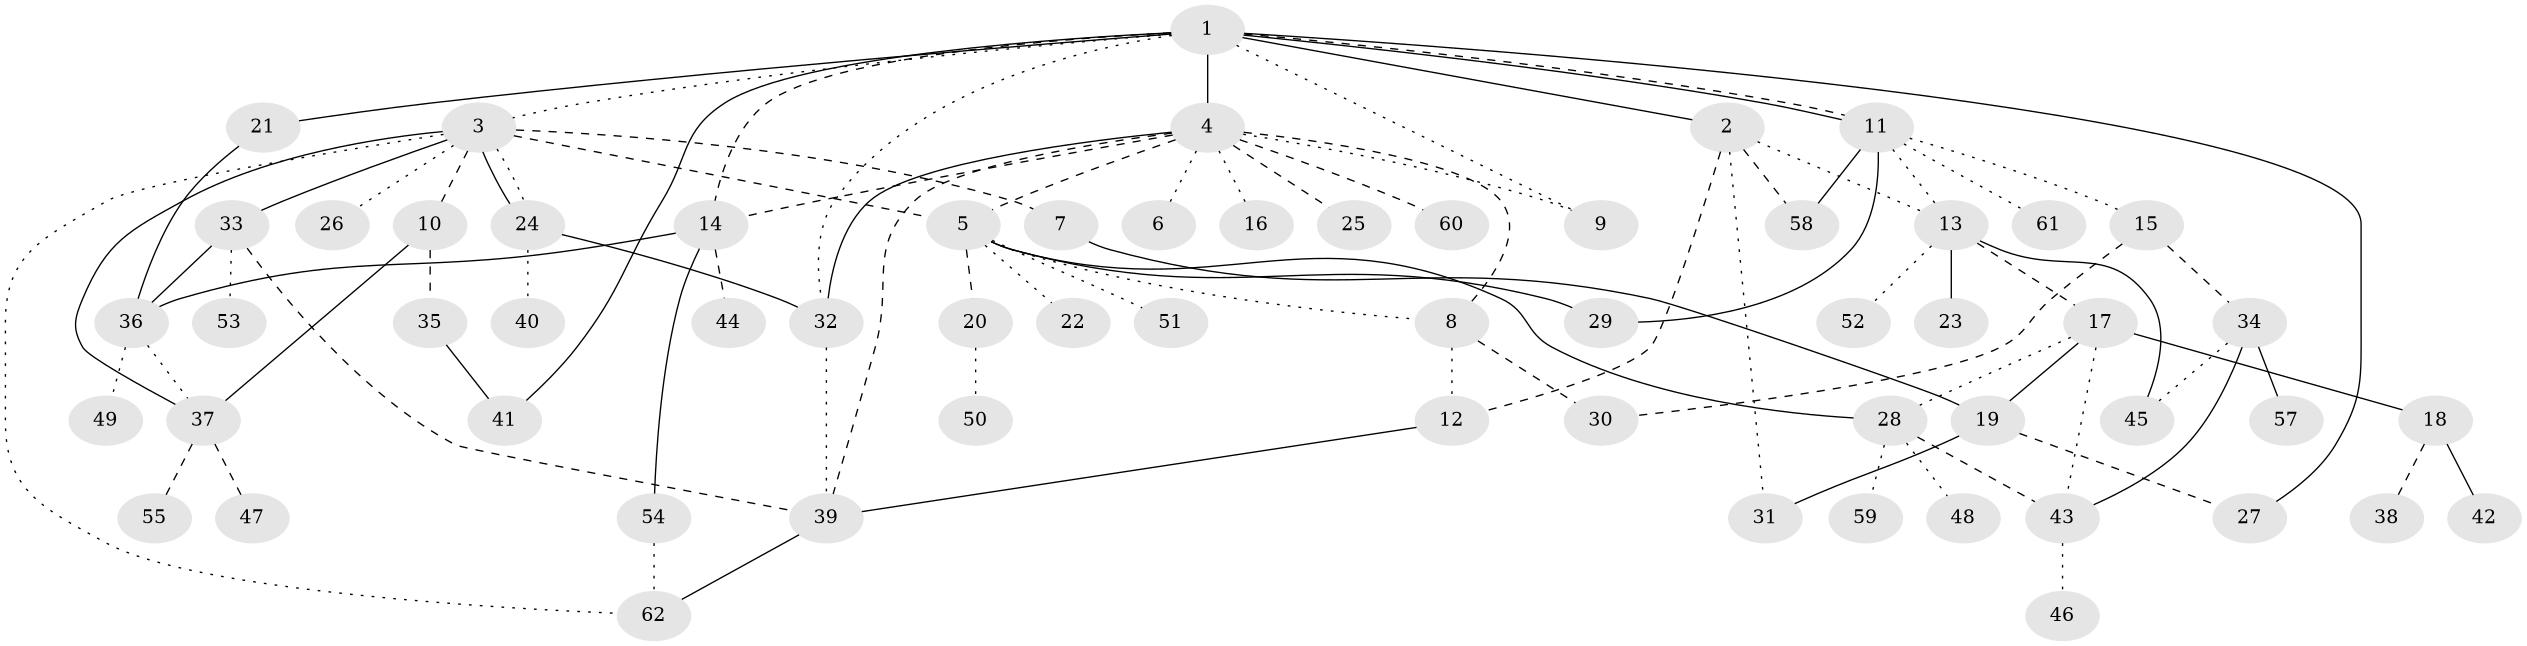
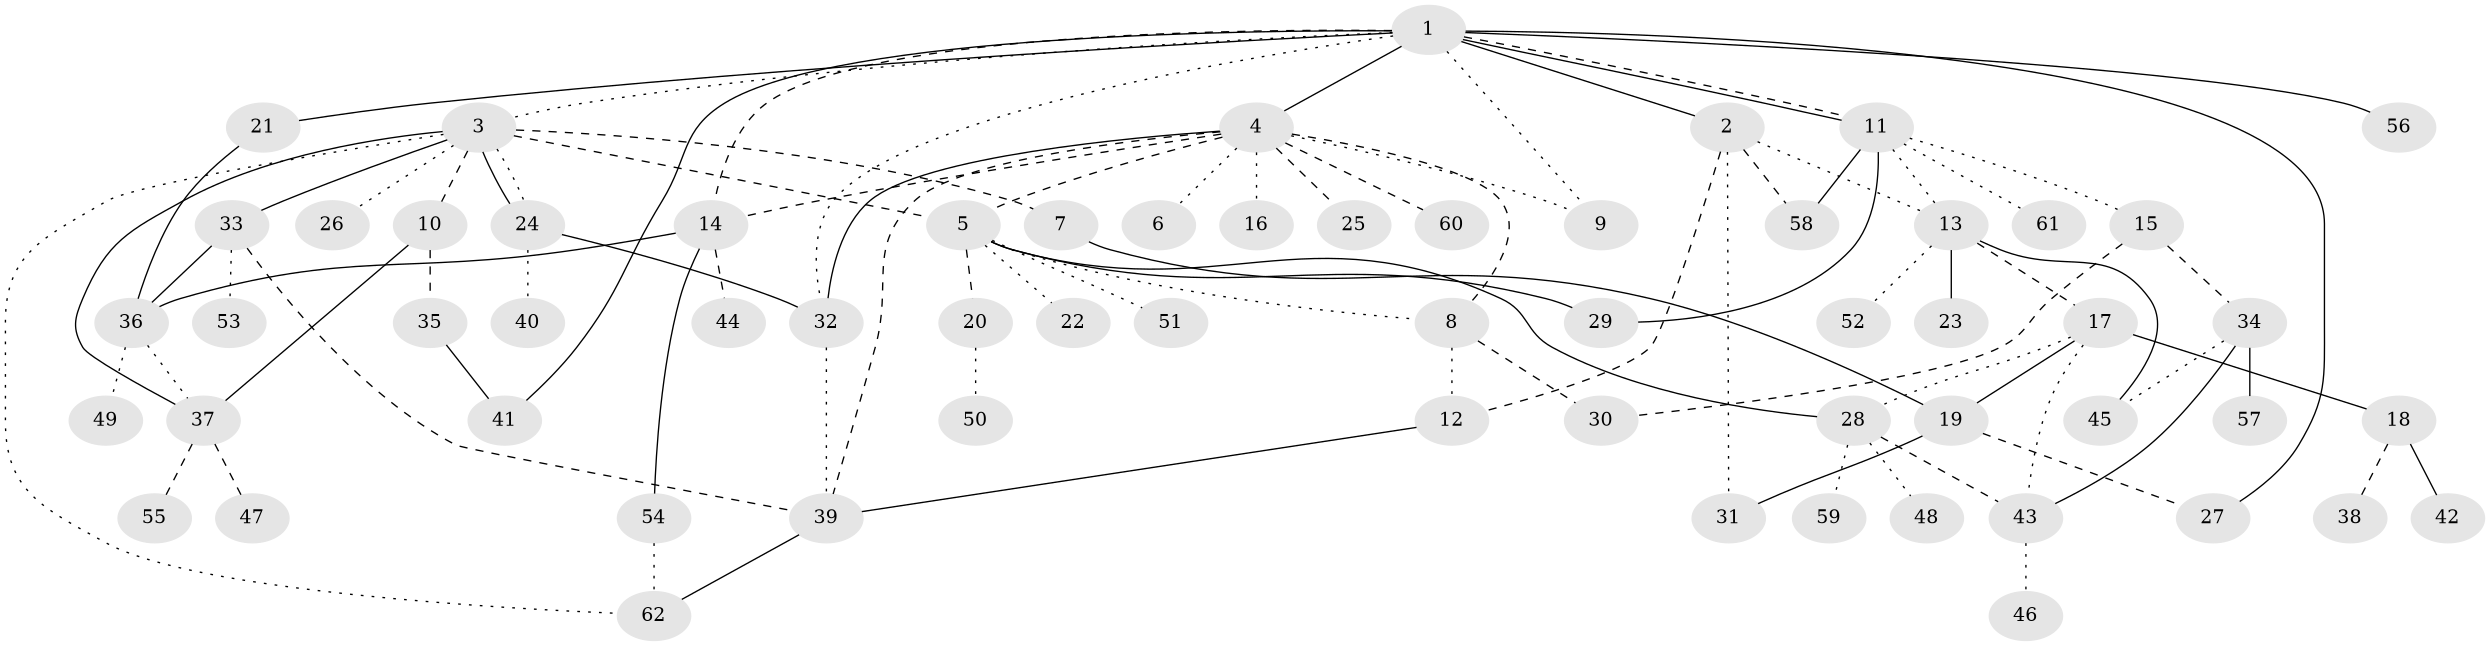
  graph {
    node [color=gray90 style=filled]
    edge [style=solid]
    1
    2
    3
    4
    9
    11
    14
    21
    27
    32
    41
+   56
    12
    13
    31
    58
    5
    7
    10
    24
    26
    33
    37
    62
    6
    8
    16
    25
    39
    60
    29
    15
    61
    36
    44
    54
    17
    23
    45
    52
    20
    22
    28
    51
    19
    35
    40
    53
    47
    55
    30
    50
    43
    48
    59
    34
    18
    49
    57
    38
    42
    46
    1 -- 2
    1 -- 3 [style=dotted]
    1 -- 4
    1 -- 9 [style=dotted]
    1 -- 11
    1 -- 11 [style=dashed]
    1 -- 14 [style=dashed]
    1 -- 21
    1 -- 27
    1 -- 32 [style=dotted]
    1 -- 41
+   1 -- 56
    2 -- 12 [style=dashed]
    2 -- 13 [style=dotted]
    2 -- 31 [style=dotted]
    2 -- 58 [style=dashed]
    3 -- 5 [style=dashed]
    3 -- 7 [style=dashed]
    3 -- 10 [style=dashed]
    3 -- 24
    3 -- 24 [style=dotted]
    3 -- 26 [style=dotted]
    3 -- 33
    3 -- 37
    3 -- 62 [style=dotted]
    4 -- 9 [style=dotted]
    4 -- 14 [style=dashed]
    4 -- 32
    4 -- 5 [style=dashed]
    4 -- 6 [style=dotted]
    4 -- 8 [style=dashed]
    4 -- 16 [style=dotted]
    4 -- 25 [style=dashed]
    4 -- 39 [style=dashed]
    4 -- 60 [style=dashed]
    11 -- 13 [style=dotted]
    11 -- 58
    11 -- 29
    11 -- 15 [style=dotted]
    11 -- 61 [style=dotted]
    14 -- 36
    14 -- 44 [style=dashed]
    14 -- 54
    21 -- 36
    32 -- 39 [style=dotted]
    12 -- 39
    13 -- 17 [style=dashed]
    13 -- 23
    13 -- 45
    13 -- 52 [style=dotted]
    5 -- 8 [style=dotted]
    5 -- 29
    5 -- 20 [style=dashed]
    5 -- 22 [style=dotted]
    5 -- 28
    5 -- 51 [style=dotted]
    7 -- 19
    10 -- 37
    10 -- 35 [style=dashed]
    24 -- 32
    24 -- 40 [style=dotted]
    33 -- 39 [style=dashed]
    33 -- 36
    33 -- 53 [style=dotted]
    37 -- 47 [style=dashed]
    37 -- 55 [style=dashed]
    8 -- 12 [style=dotted]
    8 -- 30 [style=dashed]
    39 -- 62
    15 -- 30 [style=dashed]
    15 -- 34 [style=dashed]
    36 -- 37 [style=dotted]
    36 -- 49 [style=dotted]
    54 -- 62 [style=dotted]
    17 -- 28 [style=dotted]
    17 -- 19
    17 -- 43 [style=dotted]
    17 -- 18
    20 -- 50 [style=dotted]
    28 -- 43 [style=dashed]
    28 -- 48 [style=dotted]
    28 -- 59 [style=dotted]
    19 -- 27 [style=dashed]
    19 -- 31
    35 -- 41
    43 -- 46 [style=dotted]
    34 -- 45 [style=dotted]
    34 -- 43
    34 -- 57
    18 -- 38 [style=dashed]
    18 -- 42
  }
